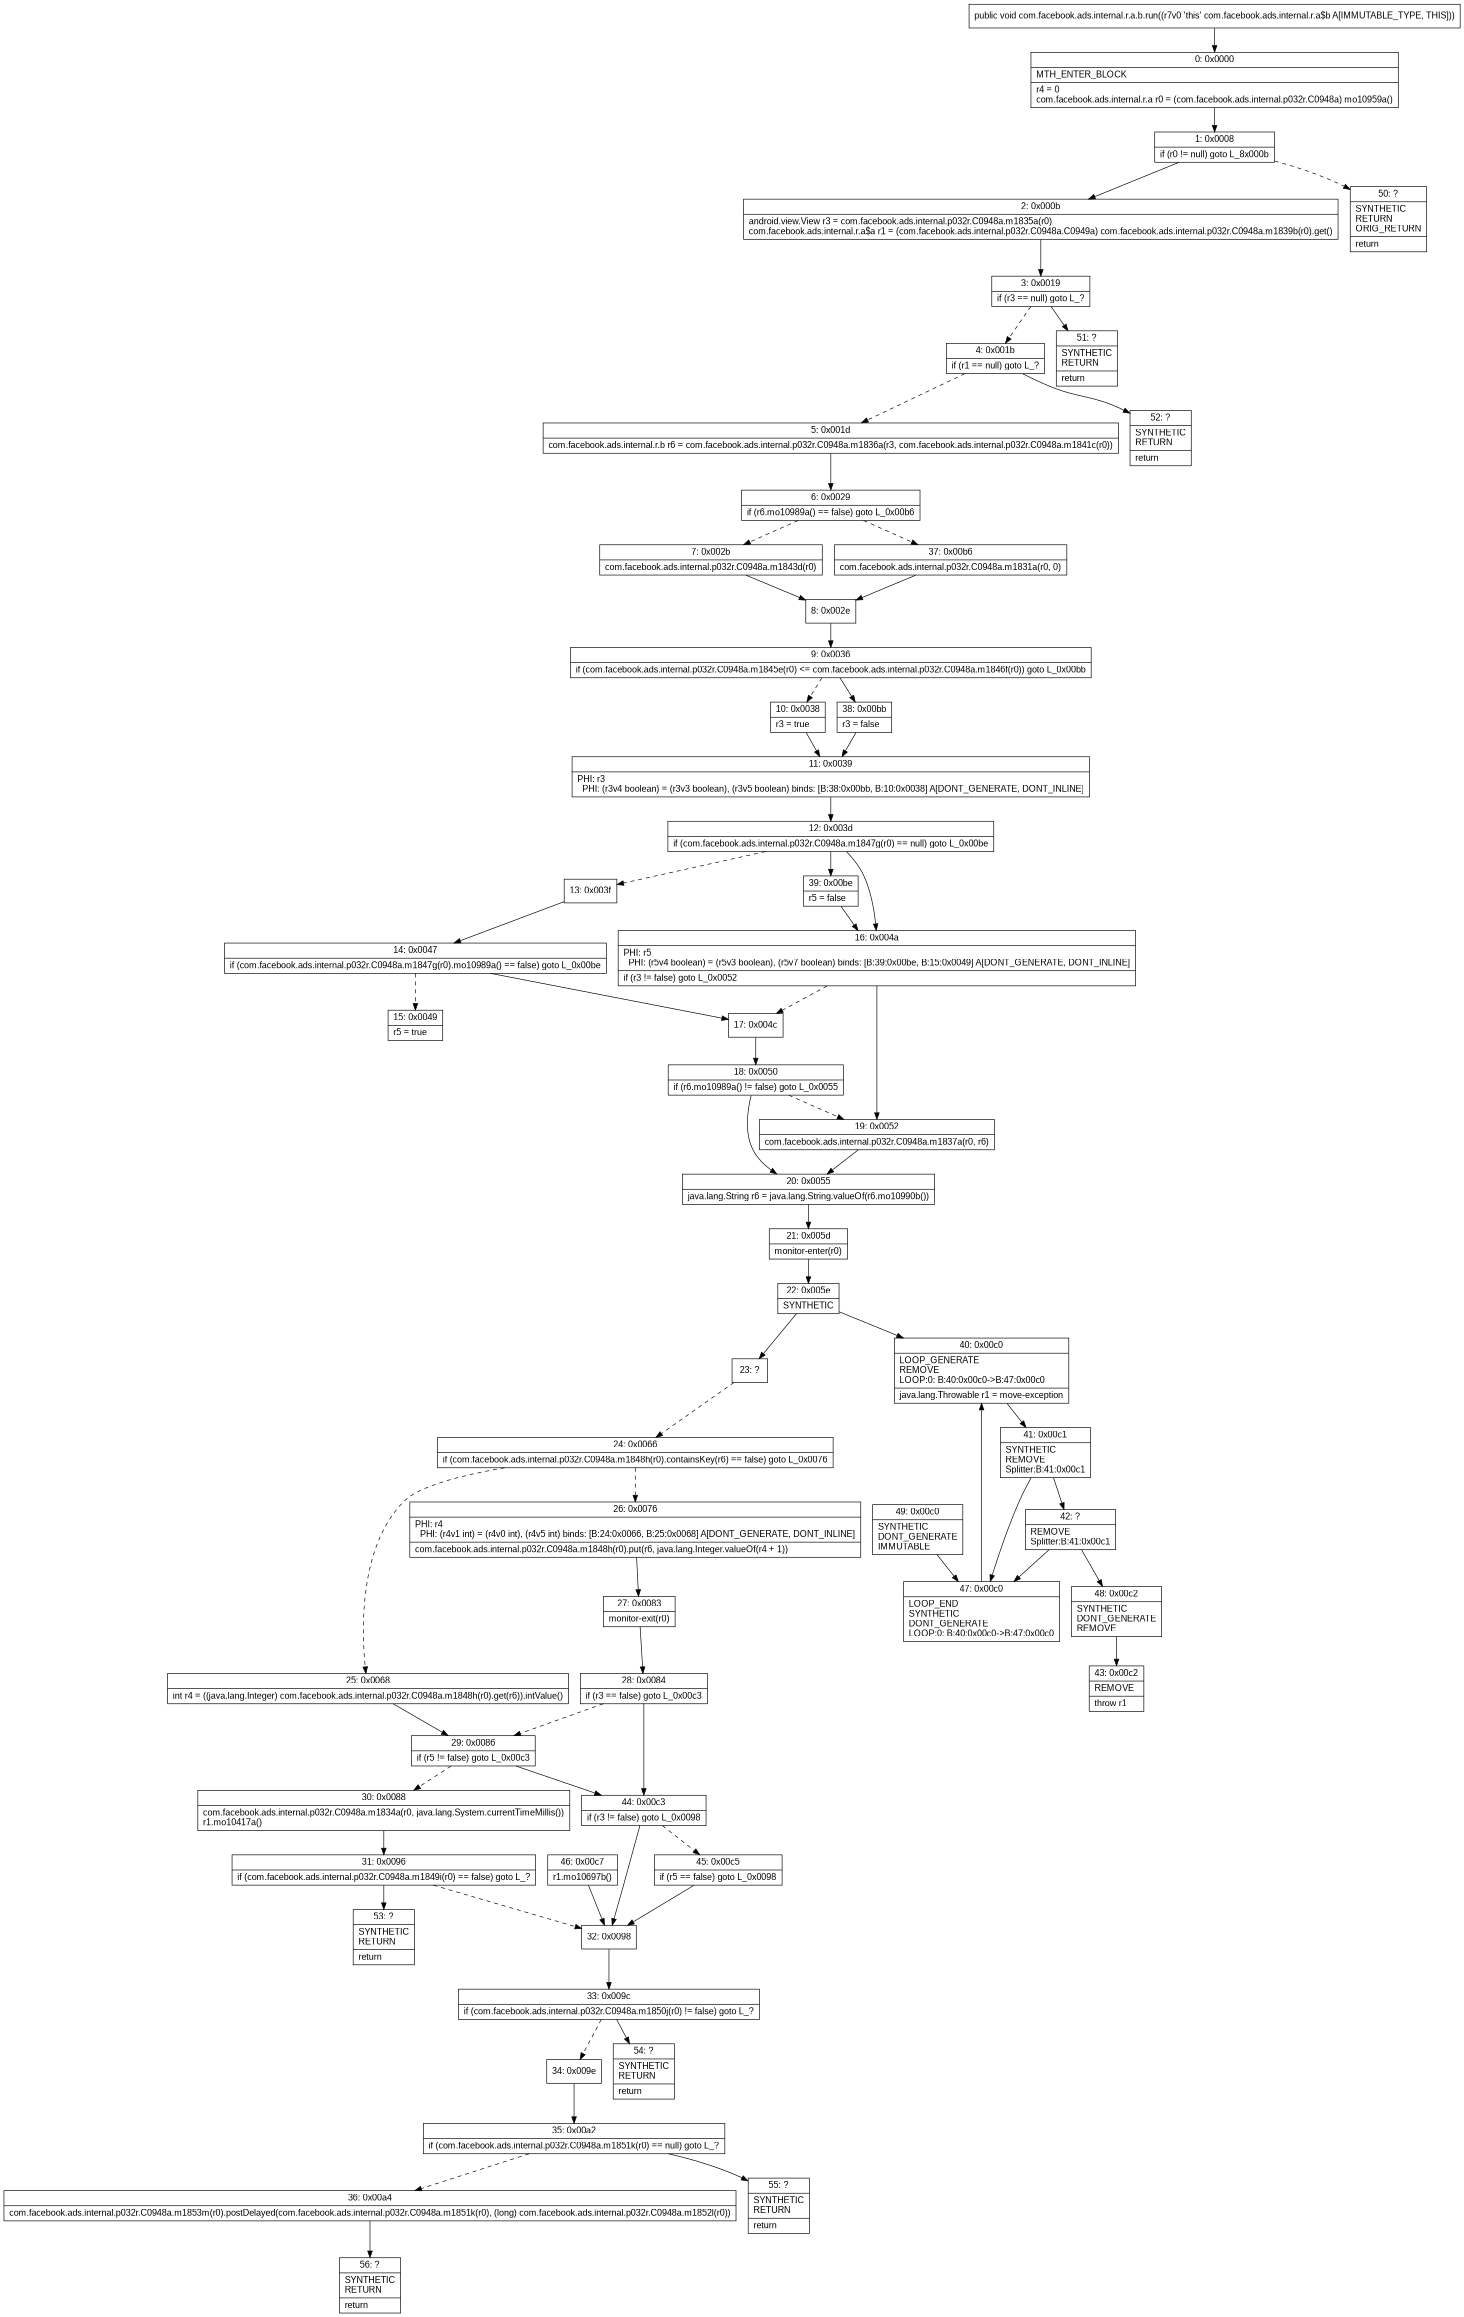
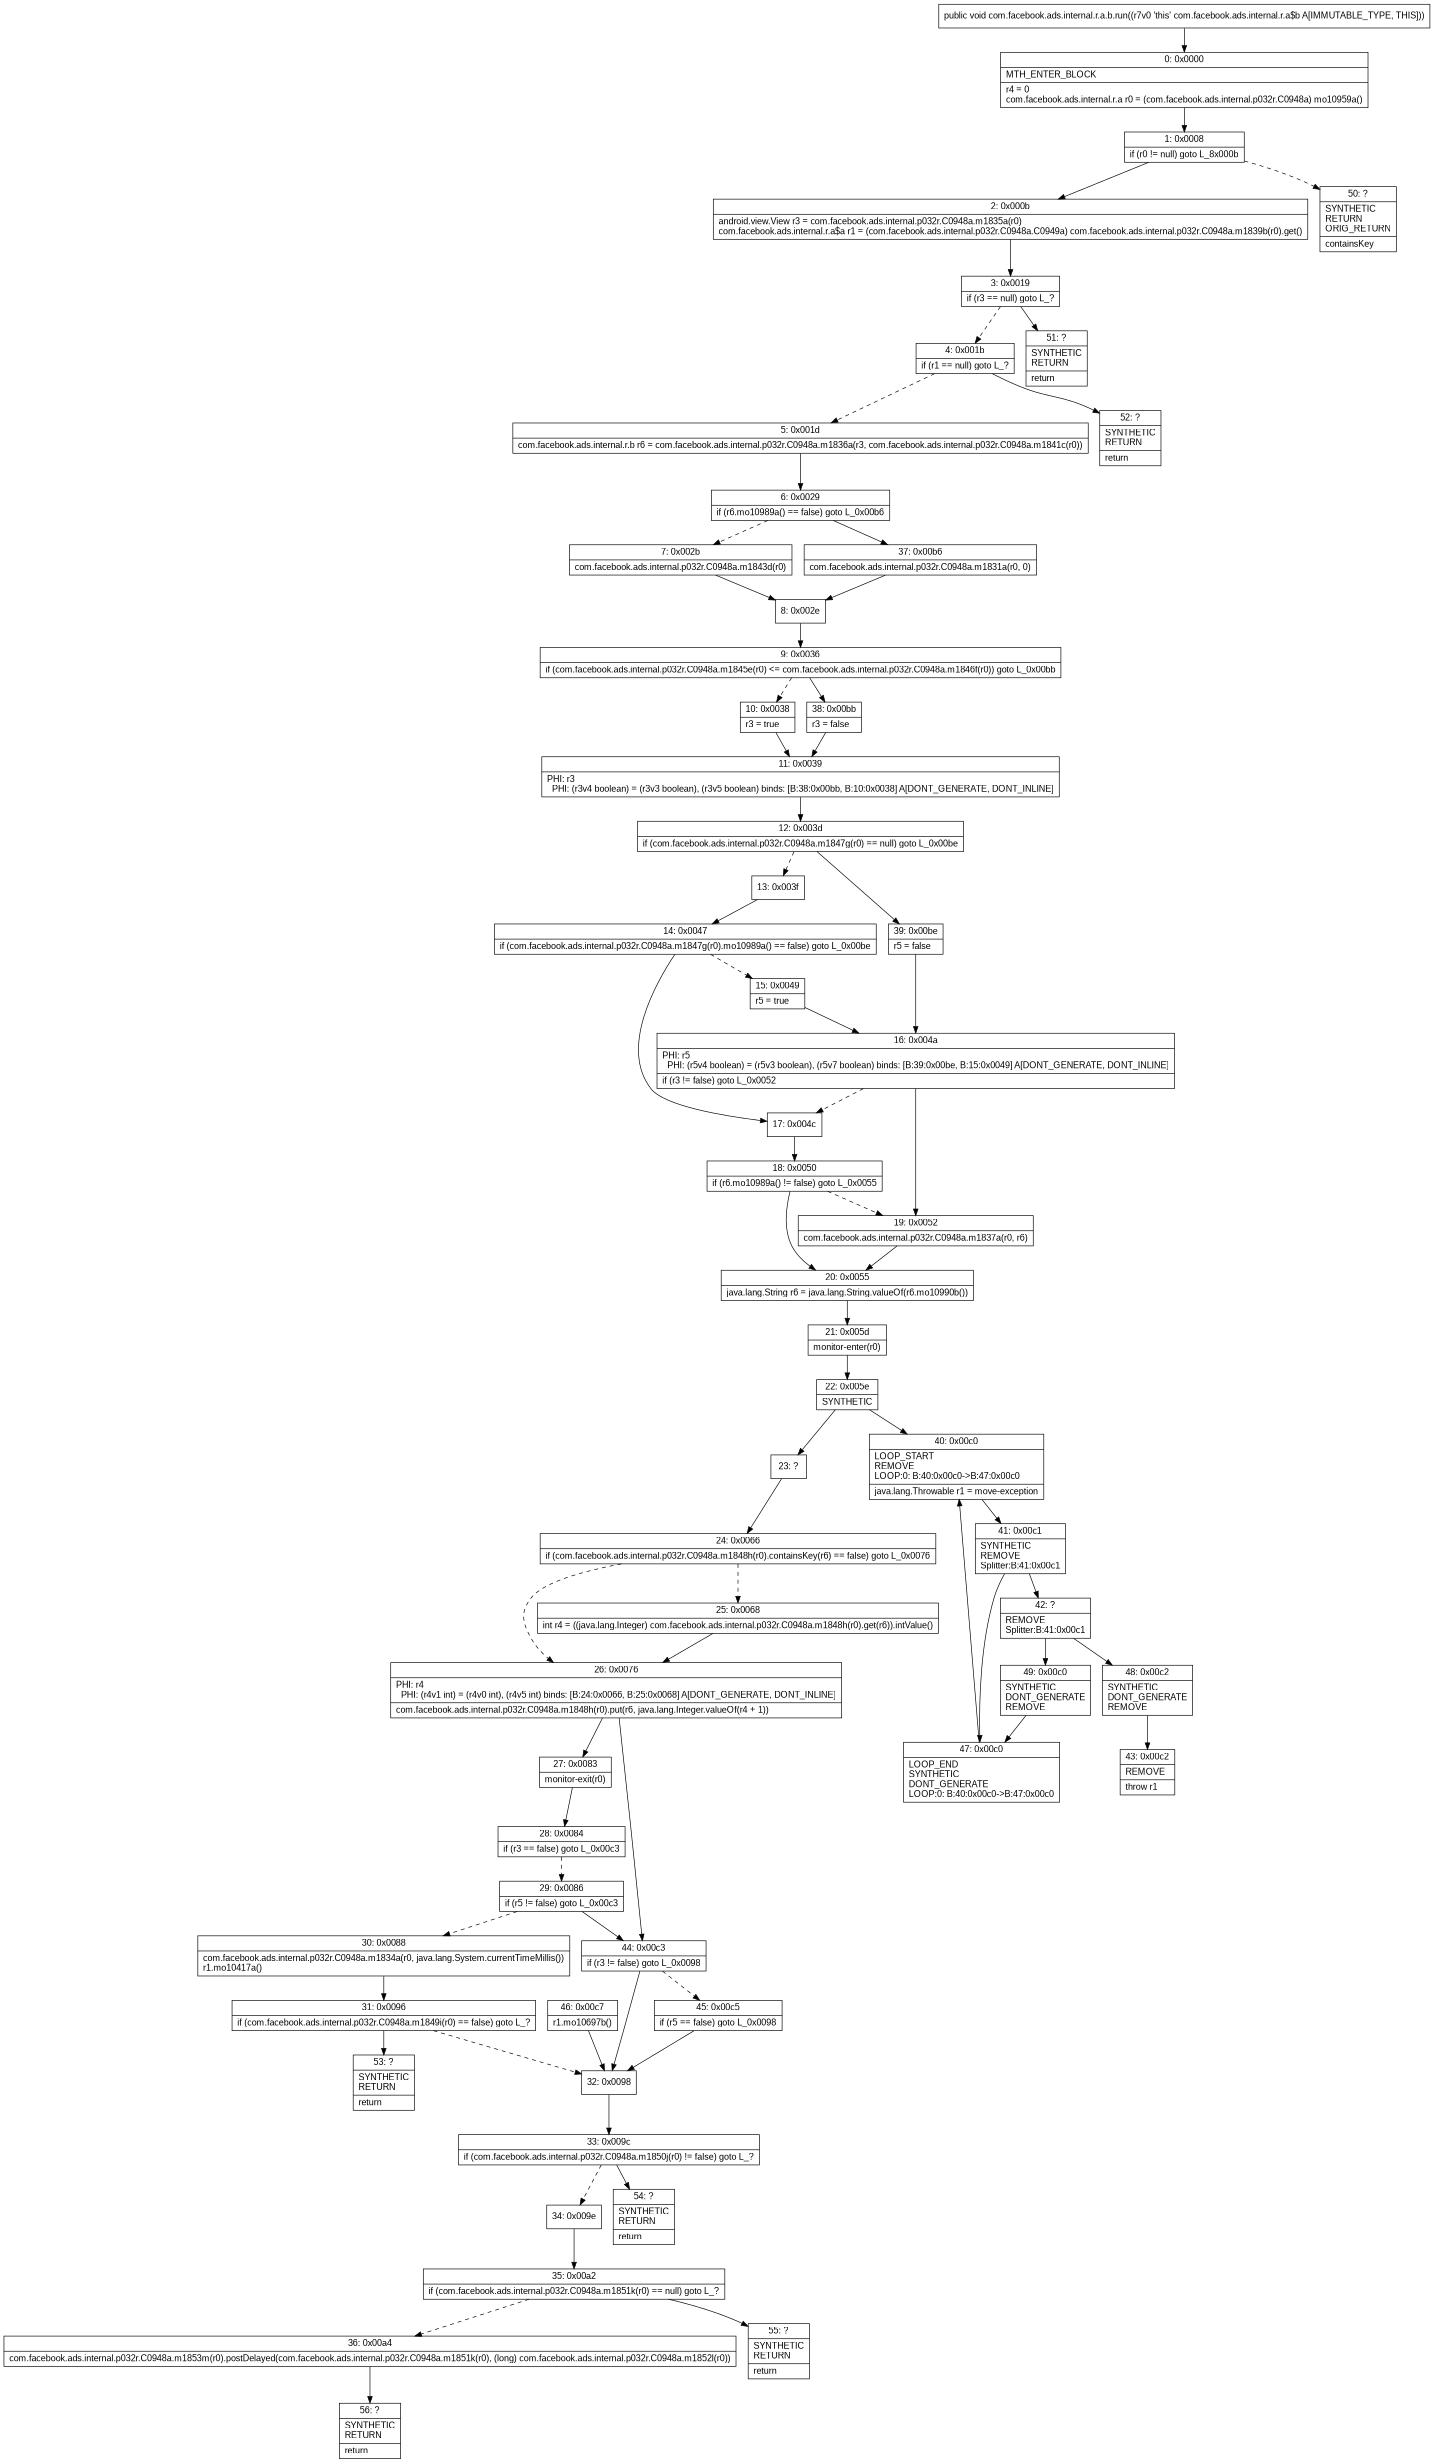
  digraph {
    fontname="Liberation Sans"
    node [fontname="Liberation Sans" shape=record]
    edge [fontname="Liberation Sans"]
    n1 [label="{0\:\ 0x0000|MTH_ENTER_BLOCK\l|r4 = 0\lcom.facebook.ads.internal.r.a r0 = (com.facebook.ads.internal.p032r.C0948a) mo10959a()\l}"]
    n2 [label="{1\:\ 0x0008|if (r0 != null) goto L_8x000b\l}"]
    n3 [label="{2\:\ 0x000b|android.view.View r3 = com.facebook.ads.internal.p032r.C0948a.m1835a(r0)\lcom.facebook.ads.internal.r.a$a r1 = (com.facebook.ads.internal.p032r.C0948a.C0949a) com.facebook.ads.internal.p032r.C0948a.m1839b(r0).get()\l}"]
-   n4 [label="{50\:\ ?|SYNTHETIC\lRETURN\lORIG_RETURN\l|return\l}"]
+   n4 [label="{50\:\ ?|SYNTHETIC\lRETURN\lORIG_RETURN\l|containsKey\l}"]
    n5 [label="{3\:\ 0x0019|if (r3 == null) goto L_?\l}"]
    n6 [label="{4\:\ 0x001b|if (r1 == null) goto L_?\l}"]
    n7 [label="{51\:\ ?|SYNTHETIC\lRETURN\l|return\l}"]
    n8 [label="{5\:\ 0x001d|com.facebook.ads.internal.r.b r6 = com.facebook.ads.internal.p032r.C0948a.m1836a(r3, com.facebook.ads.internal.p032r.C0948a.m1841c(r0))\l}"]
    n9 [label="{52\:\ ?|SYNTHETIC\lRETURN\l|return\l}"]
    n10 [label="{6\:\ 0x0029|if (r6.mo10989a() == false) goto L_0x00b6\l}"]
    n11 [label="{7\:\ 0x002b|com.facebook.ads.internal.p032r.C0948a.m1843d(r0)\l}"]
    n12 [label="{37\:\ 0x00b6|com.facebook.ads.internal.p032r.C0948a.m1831a(r0, 0)\l}"]
    n13 [label="{8\:\ 0x002e}"]
    n14 [label="{9\:\ 0x0036|if (com.facebook.ads.internal.p032r.C0948a.m1845e(r0) \<= com.facebook.ads.internal.p032r.C0948a.m1846f(r0)) goto L_0x00bb\l}"]
    n15 [label="{10\:\ 0x0038|r3 = true\l}"]
    n16 [label="{38\:\ 0x00bb|r3 = false\l}"]
    n17 [label="{11\:\ 0x0039|PHI: r3 \l  PHI: (r3v4 boolean) = (r3v3 boolean), (r3v5 boolean) binds: [B:38:0x00bb, B:10:0x0038] A[DONT_GENERATE, DONT_INLINE]\l}"]
    n18 [label="{12\:\ 0x003d|if (com.facebook.ads.internal.p032r.C0948a.m1847g(r0) == null) goto L_0x00be\l}"]
    n19 [label="{13\:\ 0x003f}"]
    n20 [label="{39\:\ 0x00be|r5 = false\l}"]
    n21 [label="{14\:\ 0x0047|if (com.facebook.ads.internal.p032r.C0948a.m1847g(r0).mo10989a() == false) goto L_0x00be\l}"]
    n22 [label="{16\:\ 0x004a|PHI: r5 \l  PHI: (r5v4 boolean) = (r5v3 boolean), (r5v7 boolean) binds: [B:39:0x00be, B:15:0x0049] A[DONT_GENERATE, DONT_INLINE]\l|if (r3 != false) goto L_0x0052\l}"]
    n23 [label="{15\:\ 0x0049|r5 = true\l}"]
    n24 [label="{17\:\ 0x004c}"]
    n25 [label="{19\:\ 0x0052|com.facebook.ads.internal.p032r.C0948a.m1837a(r0, r6)\l}"]
    n26 [label="{18\:\ 0x0050|if (r6.mo10989a() != false) goto L_0x0055\l}"]
    n27 [label="{20\:\ 0x0055|java.lang.String r6 = java.lang.String.valueOf(r6.mo10990b())\l}"]
    n28 [label="{21\:\ 0x005d|monitor\-enter(r0)\l}"]
    n29 [label="{22\:\ 0x005e|SYNTHETIC\l}"]
    n30 [label="{23\:\ ?}"]
-   n31 [label="{40\:\ 0x00c0|LOOP_GENERATE\lREMOVE\lLOOP:0: B:40:0x00c0\-\>B:47:0x00c0\l|java.lang.Throwable r1 = move\-exception\l}"]
+   n31 [label="{40\:\ 0x00c0|LOOP_START\lREMOVE\lLOOP:0: B:40:0x00c0\-\>B:47:0x00c0\l|java.lang.Throwable r1 = move\-exception\l}"]
    n32 [label="{24\:\ 0x0066|if (com.facebook.ads.internal.p032r.C0948a.m1848h(r0).containsKey(r6) == false) goto L_0x0076\l}"]
    n33 [label="{41\:\ 0x00c1|SYNTHETIC\lREMOVE\lSplitter:B:41:0x00c1\l}"]
    n34 [label="{25\:\ 0x0068|int r4 = ((java.lang.Integer) com.facebook.ads.internal.p032r.C0948a.m1848h(r0).get(r6)).intValue()\l}"]
    n35 [label="{26\:\ 0x0076|PHI: r4 \l  PHI: (r4v1 int) = (r4v0 int), (r4v5 int) binds: [B:24:0x0066, B:25:0x0068] A[DONT_GENERATE, DONT_INLINE]\l|com.facebook.ads.internal.p032r.C0948a.m1848h(r0).put(r6, java.lang.Integer.valueOf(r4 + 1))\l}"]
    n36 [label="{27\:\ 0x0083|monitor\-exit(r0)\l}"]
    n37 [label="{28\:\ 0x0084|if (r3 == false) goto L_0x00c3\l}"]
    n38 [label="{29\:\ 0x0086|if (r5 != false) goto L_0x00c3\l}"]
    n39 [label="{44\:\ 0x00c3|if (r3 != false) goto L_0x0098\l}"]
    n40 [label="{30\:\ 0x0088|com.facebook.ads.internal.p032r.C0948a.m1834a(r0, java.lang.System.currentTimeMillis())\lr1.mo10417a()\l}"]
    n41 [label="{32\:\ 0x0098}"]
    n42 [label="{45\:\ 0x00c5|if (r5 == false) goto L_0x0098\l}"]
    n43 [label="{31\:\ 0x0096|if (com.facebook.ads.internal.p032r.C0948a.m1849i(r0) == false) goto L_?\l}"]
    n44 [label="{53\:\ ?|SYNTHETIC\lRETURN\l|return\l}"]
    n45 [label="{33\:\ 0x009c|if (com.facebook.ads.internal.p032r.C0948a.m1850j(r0) != false) goto L_?\l}"]
    n46 [label="{34\:\ 0x009e}"]
    n47 [label="{54\:\ ?|SYNTHETIC\lRETURN\l|return\l}"]
    n48 [label="{35\:\ 0x00a2|if (com.facebook.ads.internal.p032r.C0948a.m1851k(r0) == null) goto L_?\l}"]
    n49 [label="{36\:\ 0x00a4|com.facebook.ads.internal.p032r.C0948a.m1853m(r0).postDelayed(com.facebook.ads.internal.p032r.C0948a.m1851k(r0), (long) com.facebook.ads.internal.p032r.C0948a.m1852l(r0))\l}"]
    n50 [label="{55\:\ ?|SYNTHETIC\lRETURN\l|return\l}"]
    n51 [label="{56\:\ ?|SYNTHETIC\lRETURN\l|return\l}"]
    n52 [label="{42\:\ ?|REMOVE\lSplitter:B:41:0x00c1\l}"]
    n53 [label="{47\:\ 0x00c0|LOOP_END\lSYNTHETIC\lDONT_GENERATE\lLOOP:0: B:40:0x00c0\-\>B:47:0x00c0\l}"]
    n54 [label="{48\:\ 0x00c2|SYNTHETIC\lDONT_GENERATE\lREMOVE\l}"]
-   n55 [label="{49\:\ 0x00c0|SYNTHETIC\lDONT_GENERATE\lIMMUTABLE\l}"]
+   n55 [label="{49\:\ 0x00c0|SYNTHETIC\lDONT_GENERATE\lREMOVE\l}"]
    n56 [label="{43\:\ 0x00c2|REMOVE\l|throw r1\l}"]
    n57 [label="{46\:\ 0x00c7|r1.mo10697b()\l}"]
    n58 [label="{public void com.facebook.ads.internal.r.a.b.run((r7v0 'this' com.facebook.ads.internal.r.a$b A[IMMUTABLE_TYPE, THIS])) }"]
    n1 -> n2
    n2 -> n3
    n2 -> n4 [style=dashed]
    n3 -> n5
    n5 -> n6 [style=dashed]
    n5 -> n7
    n6 -> n8 [style=dashed]
    n6 -> n9
    n8 -> n10
    n10 -> n11 [style=dashed]
-   n10 -> n12 [style=dashed]
+   n10 -> n12
    n11 -> n13
    n12 -> n13
    n13 -> n14
    n14 -> n15 [style=dashed]
    n14 -> n16
    n15 -> n17
    n16 -> n17
    n17 -> n18
    n18 -> n19 [style=dashed]
    n18 -> n20
    n19 -> n21
    n20 -> n22
    n21 -> n23 [style=dashed]
    n21 -> n24
    n22 -> n24 [style=dashed]
    n22 -> n25
-   n18 -> n22
+   n23 -> n22
    n24 -> n26
    n25 -> n27
    n26 -> n25 [style=dashed]
    n26 -> n27
    n27 -> n28
    n28 -> n29
    n29 -> n30
    n29 -> n31
-   n30 -> n32 [style=dashed]
+   n30 -> n32
    n31 -> n33
    n32 -> n34 [style=dashed]
    n32 -> n35 [style=dashed]
    n33 -> n52
    n33 -> n53
-   n34 -> n38
+   n34 -> n35
    n35 -> n36
    n36 -> n37
    n37 -> n38 [style=dashed]
-   n37 -> n39
+   n35 -> n39
    n38 -> n39
    n38 -> n40 [style=dashed]
    n39 -> n41
    n39 -> n42 [style=dashed]
    n40 -> n43
    n41 -> n45
    n42 -> n41
    n43 -> n41 [style=dashed]
    n43 -> n44
    n45 -> n46 [style=dashed]
    n45 -> n47
    n46 -> n48
    n48 -> n49 [style=dashed]
    n48 -> n50
    n49 -> n51
    n52 -> n54
-   n52 -> n53
+   n52 -> n55
    n53 -> n31
    n54 -> n56
    n55 -> n53
    n57 -> n41
    n58 -> n1
  }
